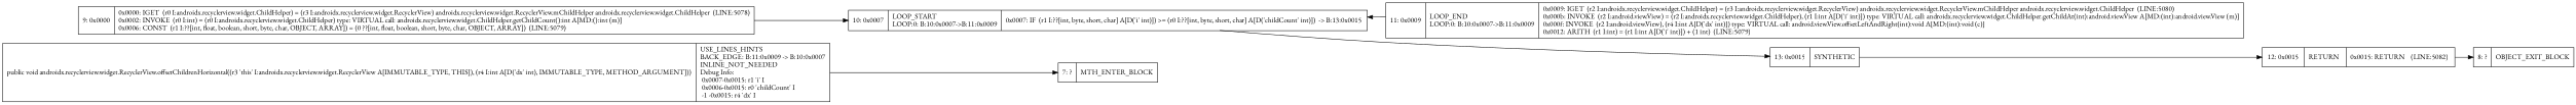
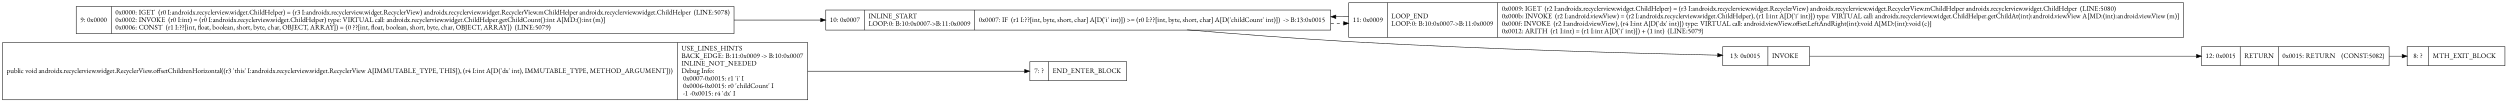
  digraph {
    fontname="EB Garamond"
    rankdir=LR
    node [fontname="EB Garamond" shape=record]
    edge [fontname="EB Garamond"]
-   n1 [label="{7\:\ ?|MTH_ENTER_BLOCK\l}"]
+   n1 [label="{7\:\ ?|END_ENTER_BLOCK\l}"]
    n2 [label="{9\:\ 0x0000|0x0000: IGET  (r0 I:androidx.recyclerview.widget.ChildHelper) = (r3 I:androidx.recyclerview.widget.RecyclerView) androidx.recyclerview.widget.RecyclerView.mChildHelper androidx.recyclerview.widget.ChildHelper  (LINE:5078)\l0x0002: INVOKE  (r0 I:int) = (r0 I:androidx.recyclerview.widget.ChildHelper) type: VIRTUAL call: androidx.recyclerview.widget.ChildHelper.getChildCount():int A[MD:():int (m)]\l0x0006: CONST  (r1 I:??[int, float, boolean, short, byte, char, OBJECT, ARRAY]) = (0 ??[int, float, boolean, short, byte, char, OBJECT, ARRAY])  (LINE:5079)\l}"]
-   n3 [label="{10\:\ 0x0007|LOOP_START\lLOOP:0: B:10:0x0007\-\>B:11:0x0009\l|0x0007: IF  (r1 I:??[int, byte, short, char] A[D('i' int)]) \>= (r0 I:??[int, byte, short, char] A[D('childCount' int)])  \-\> B:13:0x0015 \l}"]
+   n3 [label="{10\:\ 0x0007|INLINE_START\lLOOP:0: B:10:0x0007\-\>B:11:0x0009\l|0x0007: IF  (r1 I:??[int, byte, short, char] A[D('i' int)]) \>= (r0 I:??[int, byte, short, char] A[D('childCount' int)])  \-\> B:13:0x0015 \l}"]
    n4 [label="{11\:\ 0x0009|LOOP_END\lLOOP:0: B:10:0x0007\-\>B:11:0x0009\l|0x0009: IGET  (r2 I:androidx.recyclerview.widget.ChildHelper) = (r3 I:androidx.recyclerview.widget.RecyclerView) androidx.recyclerview.widget.RecyclerView.mChildHelper androidx.recyclerview.widget.ChildHelper  (LINE:5080)\l0x000b: INVOKE  (r2 I:android.view.View) = (r2 I:androidx.recyclerview.widget.ChildHelper), (r1 I:int A[D('i' int)]) type: VIRTUAL call: androidx.recyclerview.widget.ChildHelper.getChildAt(int):android.view.View A[MD:(int):android.view.View (m)]\l0x000f: INVOKE  (r2 I:android.view.View), (r4 I:int A[D('dx' int)]) type: VIRTUAL call: android.view.View.offsetLeftAndRight(int):void A[MD:(int):void (c)]\l0x0012: ARITH  (r1 I:int) = (r1 I:int A[D('i' int)]) + (1 int)  (LINE:5079)\l}"]
-   n5 [label="{13\:\ 0x0015|SYNTHETIC\l}"]
-   n6 [label="{12\:\ 0x0015|RETURN\l|0x0015: RETURN    (LINE:5082)\l}"]
-   n7 [label="{8\:\ ?|OBJECT_EXIT_BLOCK\l}"]
+   n5 [label="{13\:\ 0x0015|INVOKE\l}"]
+   n6 [label="{12\:\ 0x0015|RETURN\l|0x0015: RETURN    (CONST:5082)\l}"]
+   n7 [label="{8\:\ ?|MTH_EXIT_BLOCK\l}"]
    n8 [label="{public void androidx.recyclerview.widget.RecyclerView.offsetChildrenHorizontal((r3 'this' I:androidx.recyclerview.widget.RecyclerView A[IMMUTABLE_TYPE, THIS]), (r4 I:int A[D('dx' int), IMMUTABLE_TYPE, METHOD_ARGUMENT]))  | USE_LINES_HINTS\lBACK_EDGE: B:11:0x0009 \-\> B:10:0x0007\lINLINE_NOT_NEEDED\lDebug Info:\l  0x0007\-0x0015: r1 'i' I\l  0x0006\-0x0015: r0 'childCount' I\l  \-1 \-0x0015: r4 'dx' I\l}"]
    n2 -> n3
+   n3 -> n4 [style=dashed]
    n3 -> n5
    n4 -> n3
    n5 -> n6
    n6 -> n7
    n8 -> n1
  }
